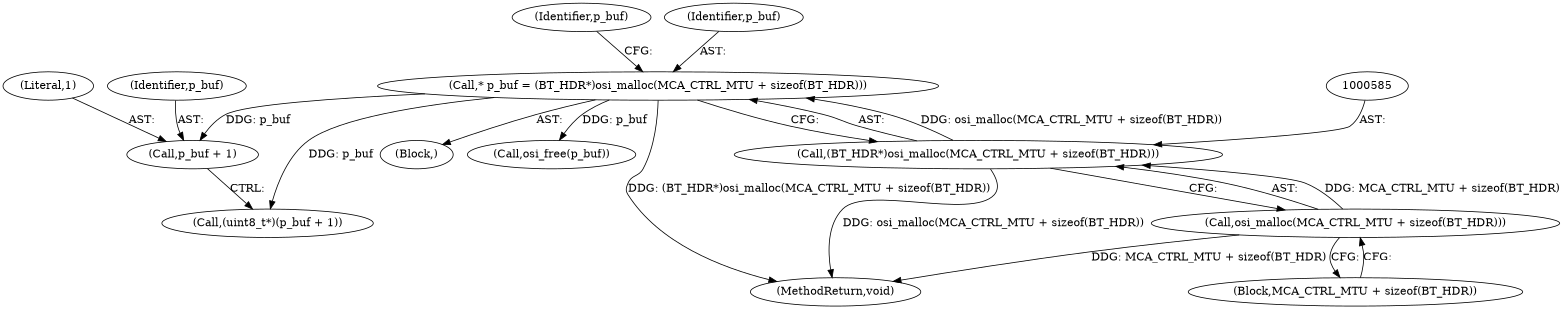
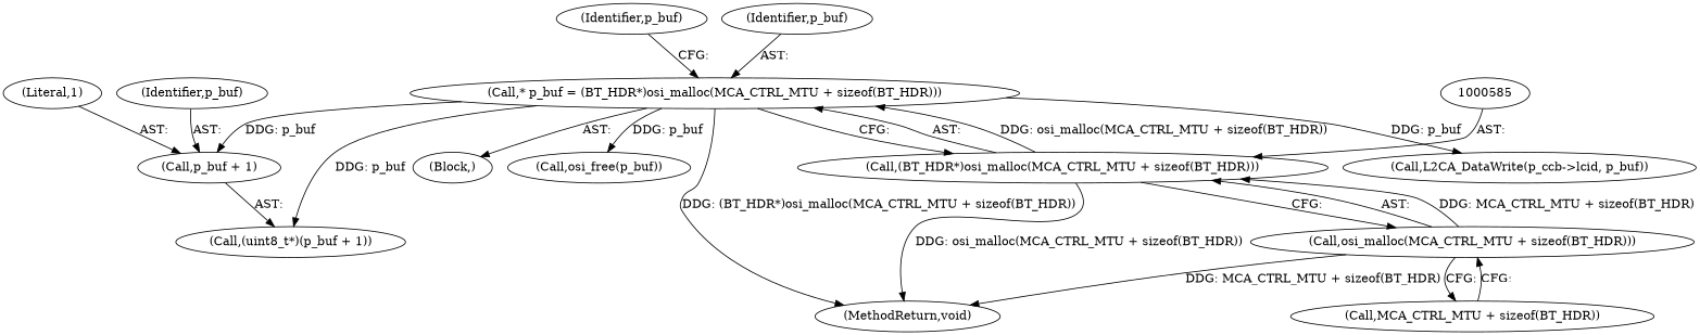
  digraph {
    n1 [label="(Call,p_buf + 1)"]
    n2 [label="(Call,(uint8_t*)(p_buf + 1))"]
    n3 [label="(Literal,1)"]
    n4 [label="(Call,* p_buf = (BT_HDR*)osi_malloc(MCA_CTRL_MTU + sizeof(BT_HDR)))"]
    n5 [label="(Call,(BT_HDR*)osi_malloc(MCA_CTRL_MTU + sizeof(BT_HDR)))"]
+   n6 [label="(Call,L2CA_DataWrite(p_ccb->lcid, p_buf))"]
    n7 [label="(Block,)"]
    n8 [label="(MethodReturn,void)"]
    n9 [label="(Call,osi_free(p_buf))"]
    n10 [label="(Call,osi_malloc(MCA_CTRL_MTU + sizeof(BT_HDR)))"]
-   n11 [label="(Block,MCA_CTRL_MTU + sizeof(BT_HDR))"]
+   n11 [label="(Call,MCA_CTRL_MTU + sizeof(BT_HDR))"]
    n12 [label="(Identifier,p_buf)"]
    n13 [label="(Identifier,p_buf)"]
    n14 [label="(Identifier,p_buf)"]
    1000585
-   n1 -> n2 [label="CTRL: "]
+   n1 -> n2 [label="AST: "]
    n3 -> n1 [label="AST: "]
    n4 -> n1 [label="DDG: p_buf"]
    n4 -> n2 [label="DDG: p_buf"]
    n4 -> n5 [label="CFG: "]
+   n4 -> n6 [label="DDG: p_buf"]
    n4 -> n7 [label="AST: "]
    n4 -> n8 [label="DDG: (BT_HDR*)osi_malloc(MCA_CTRL_MTU + sizeof(BT_HDR))"]
    n4 -> n9 [label="DDG: p_buf"]
    n5 -> n4 [label="AST: "]
    n5 -> n4 [label="DDG: osi_malloc(MCA_CTRL_MTU + sizeof(BT_HDR))"]
    n5 -> n8 [label="DDG: osi_malloc(MCA_CTRL_MTU + sizeof(BT_HDR))"]
    n5 -> n10 [label="CFG: "]
    n10 -> n5 [label="AST: "]
    n10 -> n5 [label="DDG: MCA_CTRL_MTU + sizeof(BT_HDR)"]
    n10 -> n8 [label="DDG: MCA_CTRL_MTU + sizeof(BT_HDR)"]
    n10 -> n11 [label="CFG: "]
    n11 -> n10 [label="CFG: "]
    n12 -> n4 [label="CFG: "]
    n13 -> n1 [label="AST: "]
    n14 -> n4 [label="AST: "]
    1000585 -> n5 [label="AST: "]
  }
